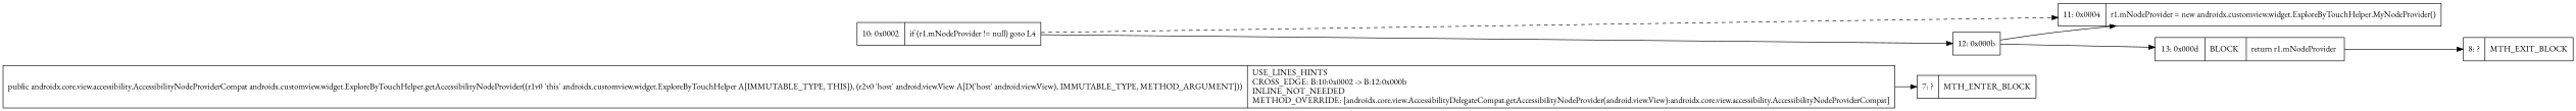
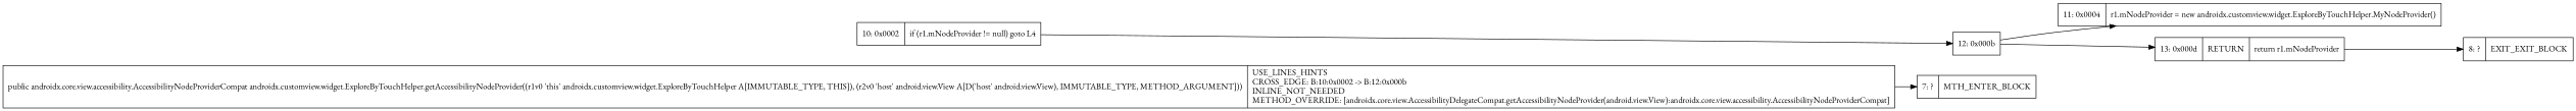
  digraph {
    fontname="EB Garamond"
    rankdir=LR
    node [fontname="EB Garamond" shape=record]
    edge [fontname="EB Garamond"]
    n1 [label="{7\:\ ?|MTH_ENTER_BLOCK\l}"]
    n2 [label="{10\:\ 0x0002|if (r1.mNodeProvider != null) goto L4\l}"]
    n3 [label="{11\:\ 0x0004|r1.mNodeProvider = new androidx.customview.widget.ExploreByTouchHelper.MyNodeProvider()\l}"]
    n4 [label="{12\:\ 0x000b}"]
-   n5 [label="{13\:\ 0x000d|BLOCK\l|return r1.mNodeProvider\l}"]
-   n6 [label="{8\:\ ?|MTH_EXIT_BLOCK\l}"]
+   n5 [label="{13\:\ 0x000d|RETURN\l|return r1.mNodeProvider\l}"]
+   n6 [label="{8\:\ ?|EXIT_EXIT_BLOCK\l}"]
    n7 [label="{public androidx.core.view.accessibility.AccessibilityNodeProviderCompat androidx.customview.widget.ExploreByTouchHelper.getAccessibilityNodeProvider((r1v0 'this' androidx.customview.widget.ExploreByTouchHelper A[IMMUTABLE_TYPE, THIS]), (r2v0 'host' android.view.View A[D('host' android.view.View), IMMUTABLE_TYPE, METHOD_ARGUMENT]))  | USE_LINES_HINTS\lCROSS_EDGE: B:10:0x0002 \-\> B:12:0x000b\lINLINE_NOT_NEEDED\lMETHOD_OVERRIDE: [androidx.core.view.AccessibilityDelegateCompat.getAccessibilityNodeProvider(android.view.View):androidx.core.view.accessibility.AccessibilityNodeProviderCompat]\l}"]
-   n2 -> n3 [style=dashed]
    n2 -> n4
    n4 -> n3
    n4 -> n5
    n5 -> n6
    n7 -> n1
  }
